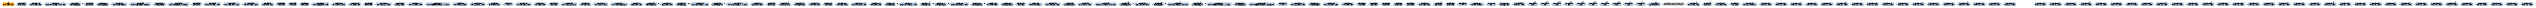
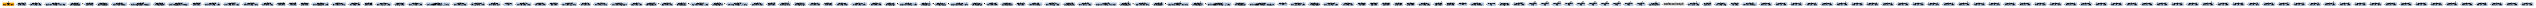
  digraph {
    rankdir=LR
    node [color=lightsteelblue fillcolor=lightsteelblue shape=rectangle style=filled]
    edge [color="#000000"]
    n1 [color=lightgrey fillcolor=orange label="start\nmovl %edi, %edi"]
    n2 [label="0x58d5364d\npushl %ebp"]
    n3 [label="0x58d5364e\nmovl %esp, %ebp"]
    n4 [label="0x58d53650\ncmpl $0x1<UINT8>, 0xc(%ebp)"]
    n5 [label="0x58d53654\njne 0x58d5365b"]
    n6 [label="0x58d5365b\npopl %ebp"]
    n7 [label="0x58d5365c\njmp 0x58d533f7"]
    n8 [label="0x58d533f7\npushl $0x2c<UINT8>"]
    n9 [label="0x58d533f9\npushl $0x58d55080<UINT32>"]
    n10 [label="0x58d533fe\ncall 0x58d53de4"]
    n11 [label="0x58d53de4\npushl $0x58d53e42<UINT32>"]
    n12 [label="0x58d53de9\npushl %fs:0"]
    n13 [label="0x58d53df0\nmovl 0x10(%esp), %eax"]
    n14 [label="0x58d53df4\nmovl %ebp, 0x10(%esp)"]
    n15 [label="0x58d53df8\nleal 0x10(%esp), %ebp"]
    n16 [label="0x58d53dfc\nsubl %eax, %esp"]
    n17 [label="0x58d53dfe\npushl %ebx"]
    n18 [label="0x58d53dff\npushl %esi"]
    n19 [label="0x58d53e00\npushl %edi"]
    n20 [label="0x58d53e01\nmovl 0x58d56000, %eax"]
    n21 [label="0x58d53e06\nxorl %eax, -4(%ebp)"]
    n22 [label="0x58d53e09\nxorl %ebp, %eax"]
    n23 [label="0x58d53e0b\npushl %eax"]
    n24 [label="0x28d53e0c\nmovl %esp, -24(%ebp)"]
    n25 [label="0x58d53e0f\npushl -8(%ebp)"]
    n26 [label="0x58d53e12\nmovl -4(%ebp), %eax"]
    n27 [label="0x58d53e15\nmovl $0xfffffffe<UINT32>, -4(%ebp)"]
    n28 [label="0x58d53e1c\nmovl %eax, -8(%ebp)"]
    n29 [label="0x58d53e1f\nleal -16(%ebp), %eax"]
    n30 [label="0x58d53e22\nmovl %eax, %fs:0"]
    n31 [label="0x58d53e28\nret"]
    n32 [label="0x58d53403\nmovl 0xc(%ebp), %ecx"]
    n33 [label="0x58d53406\nxorl %edx, %edx"]
    n34 [label="0x58d53408\nincl %edx"]
    n35 [label="0x58d53409\nmovl %edx, -28(%ebp)"]
    n36 [label="0x58d5340c\nxorl %esi, %esi"]
    n37 [label="0x58d5340e\nmovl %esi, -4(%ebp)"]
    n38 [label="0x58d53411\nmovl %ecx, 0x58d56010"]
    n39 [label="0x58d53417\ncmpl %esi, %ecx"]
    n40 [label="0x58d53419\njne 0x58d5342b"]
    n41 [label="0x58d5342b\ncmpl %edx, %ecx"]
    n42 [label="0x58d5342d\nje 0x58d53438"]
    n43 [label="0x58d5342f\ncmpl $0x2<UINT8>, %ecx"]
    n44 [label="0x58d53432\njne 0x58d534bf"]
    n45 [label="0x58d534bf\nmovl $0x3<UINT32>, -4(%ebp)"]
    n46 [label="0x58d534c6\npushl 0x10(%ebp)"]
    n47 [label="0x58d534c9\npushl %ecx"]
    n48 [label="0x58d534ca\npushl 0x8(%ebp)"]
    n49 [label="0x58d534cd\ncall 0x58d5166b"]
    n50 [label="0x58d5166b\nmovl %edi, %edi"]
    n51 [label="0x58d5166d\npushl %ebp"]
    n52 [label="0x58d5166e\nmovl %esp, %ebp"]
-   n53 [label="0x58d51670\nmovl 0xc(%ebp), %eax"]
+   n53 [label="0x58d51670\nret 0xc(%ebp), %eax"]
    n54 [label="0x58d51673\ntestl %eax, %eax"]
    n55 [label="0x58d51675\nje 0x58d5168f"]
    n56 [label="0x58d51677\ncmpl $0x1<UINT8>, %eax"]
    n57 [label="0x58d5167a\nje 0x58d51687"]
    n58 [label="0x58d5167c\njbe 0x58d51683"]
    n59 [label="0x58d5167e\ncmpl $0x3<UINT8>, %eax"]
    n60 [label="0x58d51681\njbe 0x58d5168f"]
    n61 [label="0x58d51683\nxorl %eax, %eax"]
    n62 [label="0x58d51685\njmp 0x58d51692"]
    n63 [label="0x58d51692\npopl %ebp"]
    n64 [label="0x58d51693\nret $0xc<UINT16>"]
    n65 [label="0x58d534d2\nmovl %eax, -28(%ebp)"]
    n66 [label="0x58d534d5\njmp 0x58d534f3"]
    n67 [label="0x58d534f3\nmovl %esi, -4(%ebp)"]
    n68 [label="0x58d534f6\ncmpl $0x1<UINT8>, 0xc(%ebp)"]
    n69 [label="0x58d534fa\njne 0x58d5359c"]
    n70 [label="0x58d5359c\ncmpl %esi, 0xc(%ebp)"]
    n71 [label="0x58d5359f\nje 0x58d535a7"]
    n72 [label="0x58d535a1\ncmpl $0x3<UINT8>, 0xc(%ebp)"]
    n73 [label="0x58d535a5\njne 0x58d53624"]
    n74 [label="0x58d53624\nmovl $0xfffffffe<UINT32>, -4(%ebp)"]
    n75 [label="0x58d5362b\ncall 0x58d5363b"]
    n76 [label="0x58d5363b\nmovl $0xffffffff<UINT32>, 0x58d56010"]
    n77 [label="0x58d53645\nret"]
    n78 [label="0x58d53630\nmovl -28(%ebp), %eax"]
    n79 [label="0x58d53633\ncall 0x58d53e29"]
    n80 [label="0x58d53e29\nmovl -16(%ebp), %ecx"]
    n81 [label="0x58d53e2c\nmovl %ecx, %fs:0"]
    n82 [label="0x58d53e33\npopl %ecx"]
    n83 [label="0x58d53e34\npopl %edi"]
    n84 [label="0x58d53e35\npopl %edi"]
    n85 [label="0x58d53e36\npopl %esi"]
    n86 [label="0x58d53e37\npopl %ebx"]
    n87 [label="0x58d53e38\nmovl %ebp, %esp"]
    n88 [label="0x58d53e3a\npopl %ebp"]
    n89 [label="0x58d53e3b\npushl %ecx"]
    n90 [label="0x58d53e3c\nret"]
    n91 [label="0x58d53638\nret $0xc<UINT16>"]
    n92 [label="0x7c8000c0\nnop "]
    n93 [label="0x7c8000c1\ncall 0x63d7f9f4"]
    n94 [label="0x63d7f9f4\naddb %al, (%eax)"]
    n95 [label="0x7c839aa8\nint3 "]
    n96 [label="0x7c839aa9\nint3 "]
    n97 [label="0x7c839aaa\nint3 "]
    n98 [label="0x7c839aab\nint3 "]
    n99 [label="0x7c839aac\nint3 "]
    n100 [label="0x7c839aad\nint3 "]
    n101 [label="0x7c839aae\nint3 "]
    n102 [label="0x7c839aaf\nint3 "]
    n103 [label="0x7c839ab0\nint3 "]
    n104 [label="0x7c839ab1\nint3 "]
    n105 [label="0x7c839ab2\njmp 0x7c801e1a"]
    n106 [color=lightgrey fillcolor=lightgrey label="TerminateProcess@kernel32.dll"]
    n107 [label="0x7c9032a8\nmovl %fs:0, %esp"]
    n108 [label="0x7c9032af\npopl %fs:0"]
    n109 [label="0x7c9032b6\nmovl %ebp, %esp"]
    n110 [label="0x7c9032b8\npopl %ebp"]
    n111 [label="0x7c9032b9\nret $0x14<UINT16>"]
    n112 [label="0x00000000\naddb %al, (%eax)"]
    n113 [label="0x00000002\naddb %al, (%eax)"]
    n114 [label="0x00000004\naddb %al, (%eax)"]
    n115 [label="0x00000006\naddb %al, (%eax)"]
    n116 [label="0x00000008\naddb %al, (%eax)"]
    n117 [label="0x0000000a\naddb %al, (%eax)"]
    n118 [label="0x0000000c\naddb %al, (%eax)"]
    n119 [label="0x0000000e\naddb %al, (%eax)"]
    n120 [label="0x00000010\naddb %al, (%eax)"]
    n121 [label="0x00000012\naddb %al, (%eax)"]
    n122 [label="0x00000014\naddb %al, (%eax)"]
    n123 [label="0x00000016\naddb %al, (%eax)"]
    n124 [label="0x00000018\naddb %al, (%eax)"]
    n125 [label="0x0000001a\naddb %al, (%eax)"]
    n126 [label="0x0000001c\naddb %al, (%eax)"]
    n127 [label="0x0000001e\naddb %al, (%eax)"]
    n128 [label="0x00000020\naddb %al, (%eax)"]
+   n129 [label="0x00000022\naddb %al, (%eax)"]
    n130 [label="0x00000024\naddb %al, (%eax)"]
    n131 [label="0x00000026\naddb %al, (%eax)"]
    n132 [label="0x00000028\naddb %al, (%eax)"]
    n133 [label="0x0000002a\naddb %al, (%eax)"]
    n134 [label="0x0000002c\naddb %al, (%eax)"]
    n135 [label="0x0000002e\naddb %al, (%eax)"]
    n136 [label="0x00000030\naddb %al, (%eax)"]
    n137 [label="0x00000032\naddb %al, (%eax)"]
    n138 [label="0x00000034\naddb %al, (%eax)"]
    n139 [label="0x00000036\naddb %al, (%eax)"]
    n140 [label="0x00000038\naddb %al, (%eax)"]
    n141 [label="0x0000003a\naddb %al, (%eax)"]
    n142 [label="0x0000003c\naddb %al, (%eax)"]
    n143 [label="0x0000003e\naddb %al, (%eax)"]
    n144 [label="0x00000040\naddb %al, (%eax)"]
    n145 [label="0x00000042\naddb %al, (%eax)"]
    n146 [label="0x00000044\naddb %al, (%eax)"]
    n147 [label="0x00000046\naddb %al, (%eax)"]
    n148 [label="0x00000048\naddb %al, (%eax)"]
    n149 [label="0x0000004a\naddb %al, (%eax)"]
    n150 [label="0x0000004c\naddb %al, (%eax)"]
    n151 [label="0x0000004e\naddb %al, (%eax)"]
    n152 [label="0x00000050\naddb %al, (%eax)"]
    n153 [label="0x00000052\naddb %al, (%eax)"]
    n154 [label="0x00000054\naddb %al, (%eax)"]
    n155 [label="0x00000056\naddb %al, (%eax)"]
    n156 [label="0x00000058\naddb %al, (%eax)"]
    n157 [label="0x0000005a\naddb %al, (%eax)"]
    n158 [label="0x0000005c\naddb %al, (%eax)"]
    n159 [label="0x0000005e\nedx %al, (%eax)"]
    n160 [label="0x00000060\naddb %al, (%eax)"]
    n161 [label="0x00000062\naddb %al, (%eax)"]
    n162 [label="0x00000064\naddb %al, (%eax)"]
    n1 -> n2
    n2 -> n3
    n3 -> n4
    n4 -> n5
    n5 -> n6 [label=T]
    n6 -> n7
    n7 -> n8
    n8 -> n9
    n9 -> n10
    n10 -> n11
    n11 -> n12
    n12 -> n13
    n13 -> n14
    n14 -> n15
    n15 -> n16
    n16 -> n17
    n17 -> n18
    n18 -> n19
    n19 -> n20
    n20 -> n21
    n21 -> n22
    n22 -> n23
    n23 -> n24
    n24 -> n25
    n25 -> n26
    n26 -> n27
    n27 -> n28
    n28 -> n29
    n29 -> n30
    n30 -> n31
    n31 -> n32
    n32 -> n33
    n33 -> n34
    n34 -> n35
    n35 -> n36
    n36 -> n37
    n37 -> n38
    n38 -> n39
    n39 -> n40
    n40 -> n41 [label=T]
    n41 -> n42
    n42 -> n43 [label=F]
    n43 -> n44
    n44 -> n45 [label=T]
    n45 -> n46
    n46 -> n47
    n47 -> n48
    n48 -> n49
    n49 -> n50
    n50 -> n51
    n51 -> n52
    n52 -> n53
    n53 -> n54
    n54 -> n55
    n55 -> n56 [label=F]
    n56 -> n57
    n57 -> n58 [label=F]
    n58 -> n59 [label=F]
    n59 -> n60
    n60 -> n61 [label=F]
    n61 -> n62
    n62 -> n63
    n63 -> n64
    n64 -> n65
    n65 -> n66
    n66 -> n67
    n67 -> n68
    n68 -> n69
    n69 -> n70 [label=T]
    n70 -> n71
    n71 -> n72 [label=F]
    n72 -> n73
    n73 -> n74 [label=T]
    n74 -> n75
    n75 -> n76
    n76 -> n77
    n77 -> n78
    n78 -> n79
    n79 -> n80
    n80 -> n81
    n81 -> n82
    n82 -> n83
    n83 -> n84
    n84 -> n85
    n85 -> n86
    n86 -> n87
    n87 -> n88
    n88 -> n89
    n89 -> n90
    n90 -> n91
    n91 -> n92
    n92 -> n93
    n93 -> n94
    n94 -> n95
    n95 -> n96
    n96 -> n97
    n97 -> n98
    n98 -> n99
    n99 -> n100
    n100 -> n101
    n101 -> n102
    n102 -> n103
    n103 -> n104
    n104 -> n105
    n105 -> n106
    n106 -> n107
    n107 -> n108
    n108 -> n109
    n109 -> n110
    n110 -> n111
    n111 -> n112
    n112 -> n113
    n113 -> n114
    n114 -> n115
    n115 -> n116
    n116 -> n117
    n117 -> n118
    n118 -> n119
    n119 -> n120
    n120 -> n121
    n121 -> n122
    n122 -> n123
    n123 -> n124
    n124 -> n125
    n125 -> n126
    n126 -> n127
    n127 -> n128
+   n128 -> n129
+   n129 -> n130
    n130 -> n131
    n131 -> n132
    n132 -> n133
    n133 -> n134
    n134 -> n135
    n135 -> n136
    n136 -> n137
    n137 -> n138
    n138 -> n139
    n139 -> n140
    n140 -> n141
    n141 -> n142
    n142 -> n143
    n143 -> n144
    n144 -> n145
    n145 -> n146
    n146 -> n147
    n147 -> n148
    n148 -> n149
    n149 -> n150
    n150 -> n151
    n151 -> n152
    n152 -> n153
    n153 -> n154
    n154 -> n155
    n155 -> n156
    n156 -> n157
    n157 -> n158
    n158 -> n159
    n159 -> n160
    n160 -> n161
    n161 -> n162
  }
